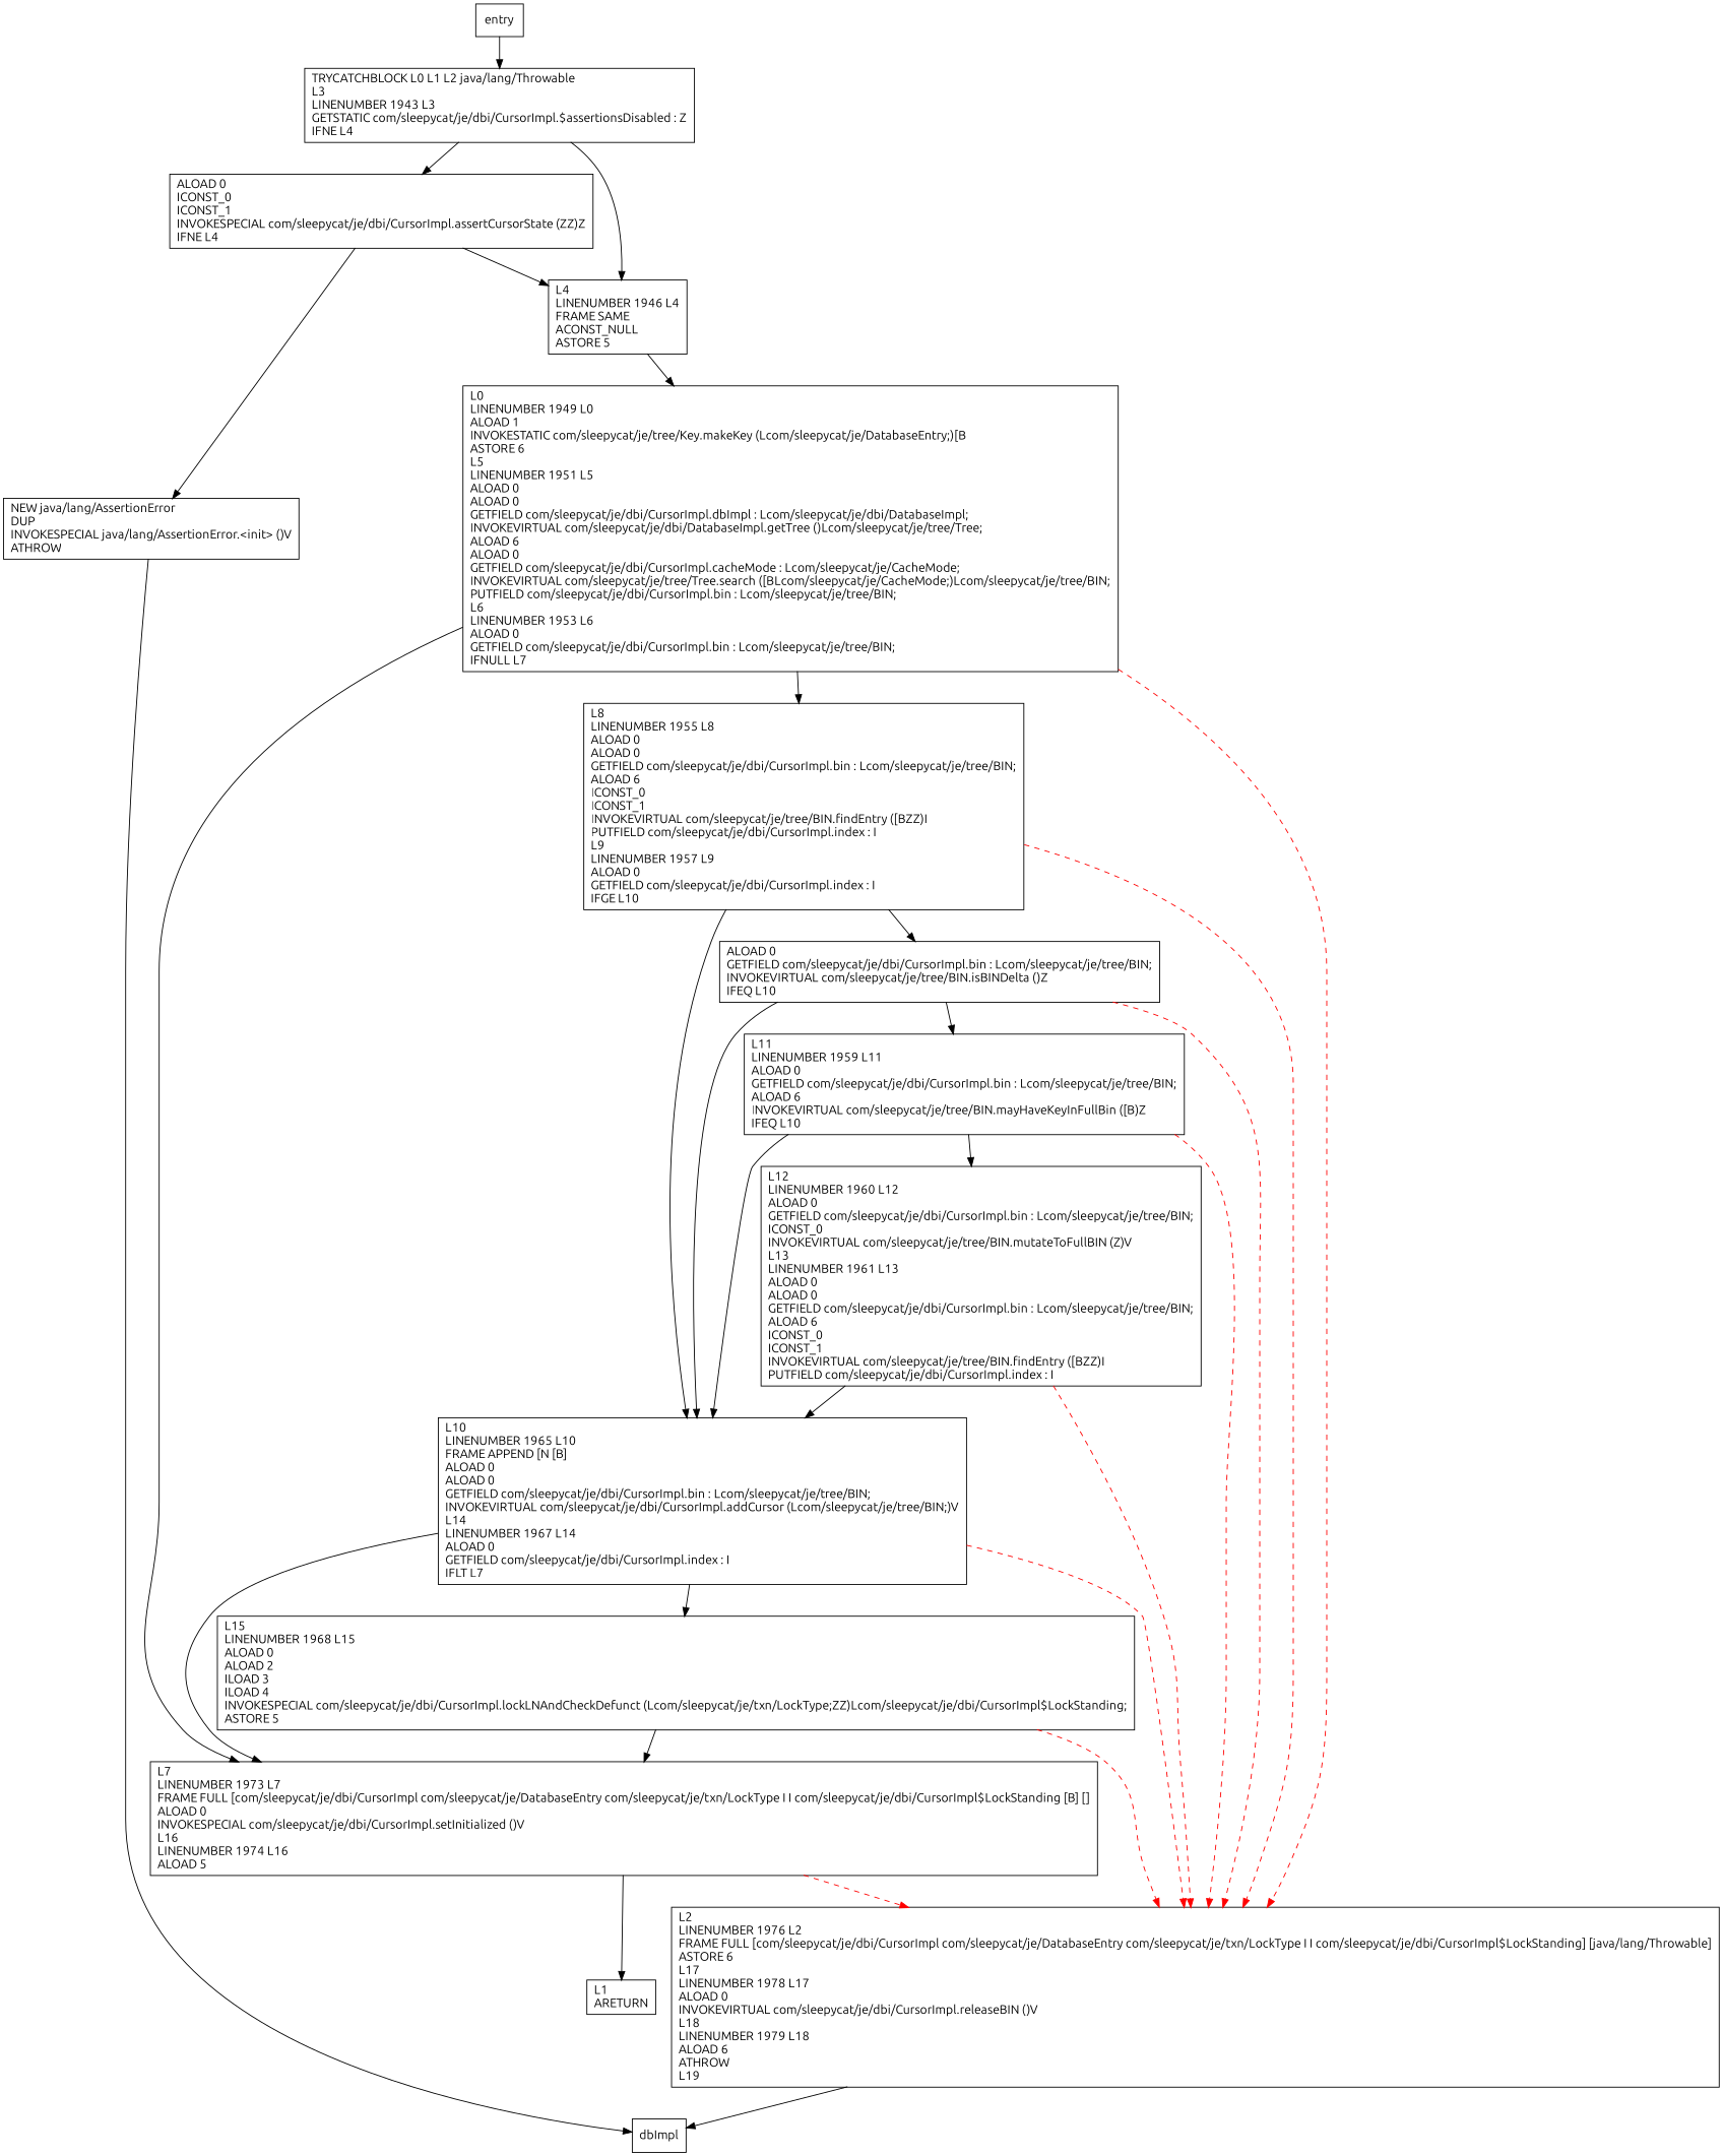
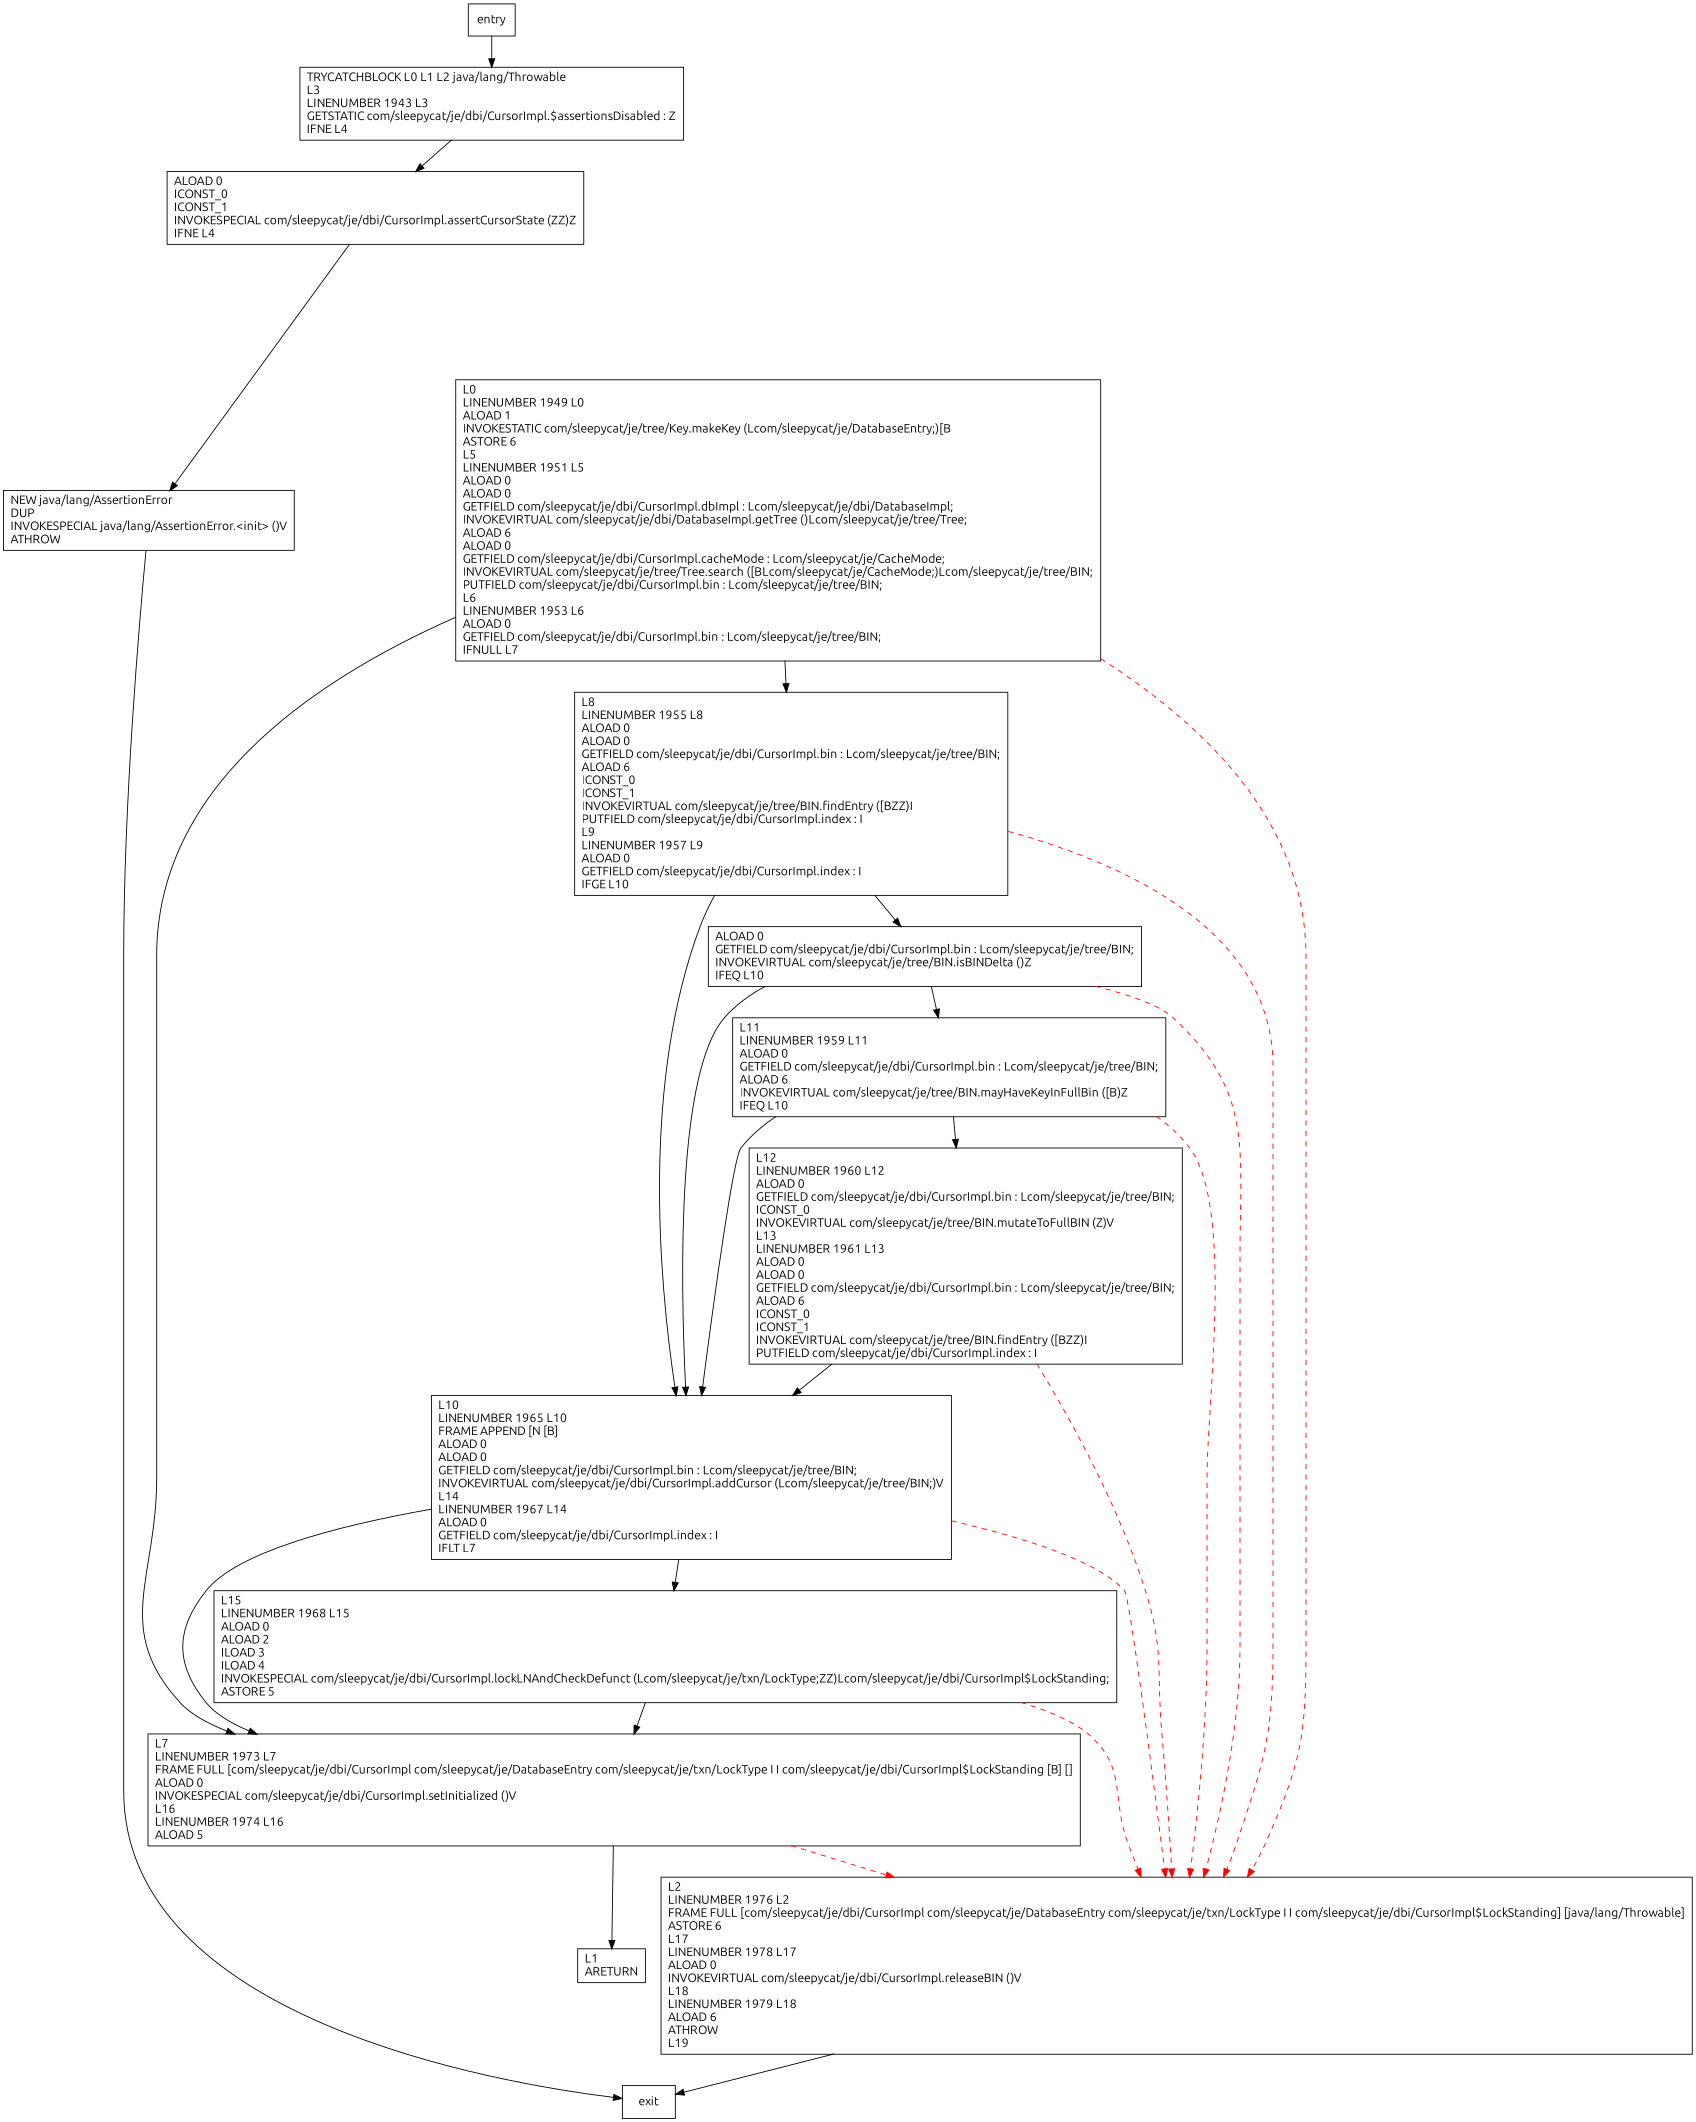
  digraph {
    fontname=Ubuntu
    node [fontname=Ubuntu shape=record]
    edge [fontname=Ubuntu]
    n1 [label="L8\lLINENUMBER 1955 L8\lALOAD 0\lALOAD 0\lGETFIELD com/sleepycat/je/dbi/CursorImpl.bin : Lcom/sleepycat/je/tree/BIN;\lALOAD 6\lICONST_0\lICONST_1\lINVOKEVIRTUAL com/sleepycat/je/tree/BIN.findEntry ([BZZ)I\lPUTFIELD com/sleepycat/je/dbi/CursorImpl.index : I\lL9\lLINENUMBER 1957 L9\lALOAD 0\lGETFIELD com/sleepycat/je/dbi/CursorImpl.index : I\lIFGE L10\l"]
    n2 [label="L10\lLINENUMBER 1965 L10\lFRAME APPEND [N [B]\lALOAD 0\lALOAD 0\lGETFIELD com/sleepycat/je/dbi/CursorImpl.bin : Lcom/sleepycat/je/tree/BIN;\lINVOKEVIRTUAL com/sleepycat/je/dbi/CursorImpl.addCursor (Lcom/sleepycat/je/tree/BIN;)V\lL14\lLINENUMBER 1967 L14\lALOAD 0\lGETFIELD com/sleepycat/je/dbi/CursorImpl.index : I\lIFLT L7\l"]
    n3 [label="L2\lLINENUMBER 1976 L2\lFRAME FULL [com/sleepycat/je/dbi/CursorImpl com/sleepycat/je/DatabaseEntry com/sleepycat/je/txn/LockType I I com/sleepycat/je/dbi/CursorImpl$LockStanding] [java/lang/Throwable]\lASTORE 6\lL17\lLINENUMBER 1978 L17\lALOAD 0\lINVOKEVIRTUAL com/sleepycat/je/dbi/CursorImpl.releaseBIN ()V\lL18\lLINENUMBER 1979 L18\lALOAD 6\lATHROW\lL19\l"]
    n4 [label="ALOAD 0\lGETFIELD com/sleepycat/je/dbi/CursorImpl.bin : Lcom/sleepycat/je/tree/BIN;\lINVOKEVIRTUAL com/sleepycat/je/tree/BIN.isBINDelta ()Z\lIFEQ L10\l"]
    n5 [label="L7\lLINENUMBER 1973 L7\lFRAME FULL [com/sleepycat/je/dbi/CursorImpl com/sleepycat/je/DatabaseEntry com/sleepycat/je/txn/LockType I I com/sleepycat/je/dbi/CursorImpl$LockStanding [B] []\lALOAD 0\lINVOKESPECIAL com/sleepycat/je/dbi/CursorImpl.setInitialized ()V\lL16\lLINENUMBER 1974 L16\lALOAD 5\l"]
    n6 [label="L15\lLINENUMBER 1968 L15\lALOAD 0\lALOAD 2\lILOAD 3\lILOAD 4\lINVOKESPECIAL com/sleepycat/je/dbi/CursorImpl.lockLNAndCheckDefunct (Lcom/sleepycat/je/txn/LockType;ZZ)Lcom/sleepycat/je/dbi/CursorImpl$LockStanding;\lASTORE 5\l"]
-   exit [label=dbImpl]
+   exit
    n8 [label="L11\lLINENUMBER 1959 L11\lALOAD 0\lGETFIELD com/sleepycat/je/dbi/CursorImpl.bin : Lcom/sleepycat/je/tree/BIN;\lALOAD 6\lINVOKEVIRTUAL com/sleepycat/je/tree/BIN.mayHaveKeyInFullBin ([B)Z\lIFEQ L10\l"]
    n9 [label="L12\lLINENUMBER 1960 L12\lALOAD 0\lGETFIELD com/sleepycat/je/dbi/CursorImpl.bin : Lcom/sleepycat/je/tree/BIN;\lICONST_0\lINVOKEVIRTUAL com/sleepycat/je/tree/BIN.mutateToFullBIN (Z)V\lL13\lLINENUMBER 1961 L13\lALOAD 0\lALOAD 0\lGETFIELD com/sleepycat/je/dbi/CursorImpl.bin : Lcom/sleepycat/je/tree/BIN;\lALOAD 6\lICONST_0\lICONST_1\lINVOKEVIRTUAL com/sleepycat/je/tree/BIN.findEntry ([BZZ)I\lPUTFIELD com/sleepycat/je/dbi/CursorImpl.index : I\l"]
    n10 [label="L1\lARETURN\l"]
    n11 [label="ALOAD 0\lICONST_0\lICONST_1\lINVOKESPECIAL com/sleepycat/je/dbi/CursorImpl.assertCursorState (ZZ)Z\lIFNE L4\l"]
-   n12 [label="L4\lLINENUMBER 1946 L4\lFRAME SAME\lACONST_NULL\lASTORE 5\l"]
    n13 [label="NEW java/lang/AssertionError\lDUP\lINVOKESPECIAL java/lang/AssertionError.\<init\> ()V\lATHROW\l"]
    n14 [label="L0\lLINENUMBER 1949 L0\lALOAD 1\lINVOKESTATIC com/sleepycat/je/tree/Key.makeKey (Lcom/sleepycat/je/DatabaseEntry;)[B\lASTORE 6\lL5\lLINENUMBER 1951 L5\lALOAD 0\lALOAD 0\lGETFIELD com/sleepycat/je/dbi/CursorImpl.dbImpl : Lcom/sleepycat/je/dbi/DatabaseImpl;\lINVOKEVIRTUAL com/sleepycat/je/dbi/DatabaseImpl.getTree ()Lcom/sleepycat/je/tree/Tree;\lALOAD 6\lALOAD 0\lGETFIELD com/sleepycat/je/dbi/CursorImpl.cacheMode : Lcom/sleepycat/je/CacheMode;\lINVOKEVIRTUAL com/sleepycat/je/tree/Tree.search ([BLcom/sleepycat/je/CacheMode;)Lcom/sleepycat/je/tree/BIN;\lPUTFIELD com/sleepycat/je/dbi/CursorImpl.bin : Lcom/sleepycat/je/tree/BIN;\lL6\lLINENUMBER 1953 L6\lALOAD 0\lGETFIELD com/sleepycat/je/dbi/CursorImpl.bin : Lcom/sleepycat/je/tree/BIN;\lIFNULL L7\l"]
    n15 [label="TRYCATCHBLOCK L0 L1 L2 java/lang/Throwable\lL3\lLINENUMBER 1943 L3\lGETSTATIC com/sleepycat/je/dbi/CursorImpl.$assertionsDisabled : Z\lIFNE L4\l"]
    entry
    n1 -> n2
    n1 -> n3 [color=red style=dashed]
    n1 -> n4
    n2 -> n3 [color=red style=dashed]
    n2 -> n5
    n2 -> n6
    n3 -> exit
    n4 -> n2
    n4 -> n3 [color=red style=dashed]
    n4 -> n8
    n5 -> n3 [color=red style=dashed]
    n5 -> n10
    n6 -> n3 [color=red style=dashed]
    n6 -> n5
    n8 -> n2
    n8 -> n3 [color=red style=dashed]
    n8 -> n9
    n9 -> n2
    n9 -> n3 [color=red style=dashed]
-   n11 -> n12
    n11 -> n13
-   n12 -> n14
    n13 -> exit
    n14 -> n1
    n14 -> n3 [color=red style=dashed]
    n14 -> n5
    n15 -> n11
-   n15 -> n12
    entry -> n15
  }
